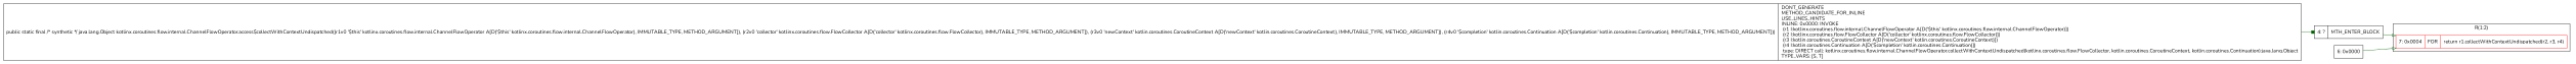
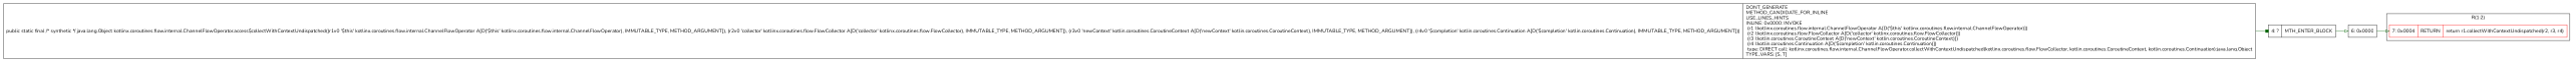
  digraph {
    fontname=Nunito
    rankdir=LR
    node [color=black fontname=Nunito shape=record]
    edge [arrowhead=onormal color=darkgreen fontname=Nunito]
-   n1 [color=red label="{7\:\ 0x0004|FOR\l|return r1.collectWithContextUndispatched(r2, r3, r4)\l}"]
+   n1 [color=red label="{7\:\ 0x0004|RETURN\l|return r1.collectWithContextUndispatched(r2, r3, r4)\l}"]
    n2 [label="{4\:\ ?|MTH_ENTER_BLOCK\l}"]
    n3 [label="{6\:\ 0x0000}"]
    n4 [label="{public static final \/* synthetic *\/ java.lang.Object kotlinx.coroutines.flow.internal.ChannelFlowOperator.access$collectWithContextUndispatched((r1v0 '$this' kotlinx.coroutines.flow.internal.ChannelFlowOperator A[D('$this' kotlinx.coroutines.flow.internal.ChannelFlowOperator), IMMUTABLE_TYPE, METHOD_ARGUMENT]), (r2v0 'collector' kotlinx.coroutines.flow.FlowCollector A[D('collector' kotlinx.coroutines.flow.FlowCollector), IMMUTABLE_TYPE, METHOD_ARGUMENT]), (r3v0 'newContext' kotlin.coroutines.CoroutineContext A[D('newContext' kotlin.coroutines.CoroutineContext), IMMUTABLE_TYPE, METHOD_ARGUMENT]), (r4v0 '$completion' kotlin.coroutines.Continuation A[D('$completion' kotlin.coroutines.Continuation), IMMUTABLE_TYPE, METHOD_ARGUMENT]))  | DONT_GENERATE\lMETHOD_CANDIDATE_FOR_INLINE\lUSE_LINES_HINTS\lINLINE: 0x0000: INVOKE  \l  (r1 I:kotlinx.coroutines.flow.internal.ChannelFlowOperator A[D('$this' kotlinx.coroutines.flow.internal.ChannelFlowOperator)])\l  (r2 I:kotlinx.coroutines.flow.FlowCollector A[D('collector' kotlinx.coroutines.flow.FlowCollector)])\l  (r3 I:kotlin.coroutines.CoroutineContext A[D('newContext' kotlin.coroutines.CoroutineContext)])\l  (r4 I:kotlin.coroutines.Continuation A[D('$completion' kotlin.coroutines.Continuation)])\l type: DIRECT call: kotlinx.coroutines.flow.internal.ChannelFlowOperator.collectWithContextUndispatched(kotlinx.coroutines.flow.FlowCollector, kotlin.coroutines.CoroutineContext, kotlin.coroutines.Continuation):java.lang.Object\lTYPE_VARS: [S, T]\l}"]
    subgraph cluster_1 {
      label="R(1:2)"
      n1
    }
-   n2 -> n1
+   n2 -> n3
    n3 -> n1
    n4 -> n2 [arrowhead=box]
  }
